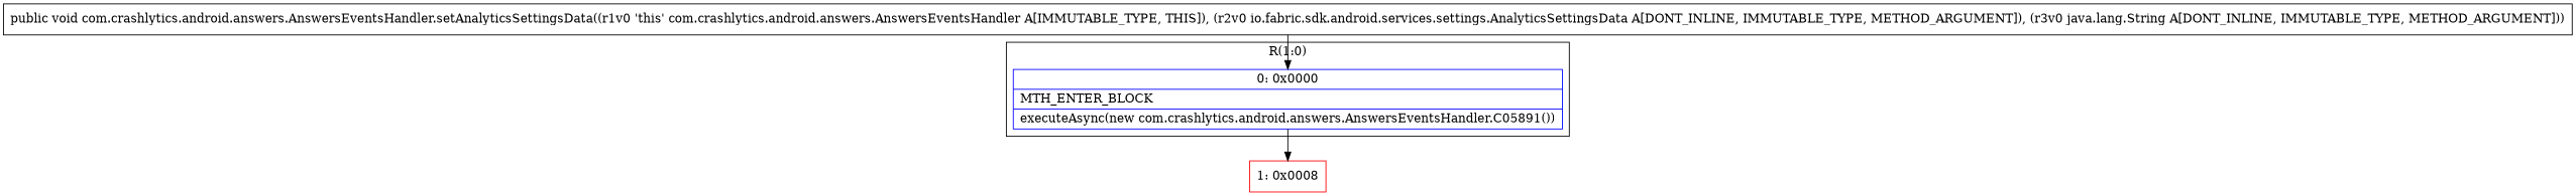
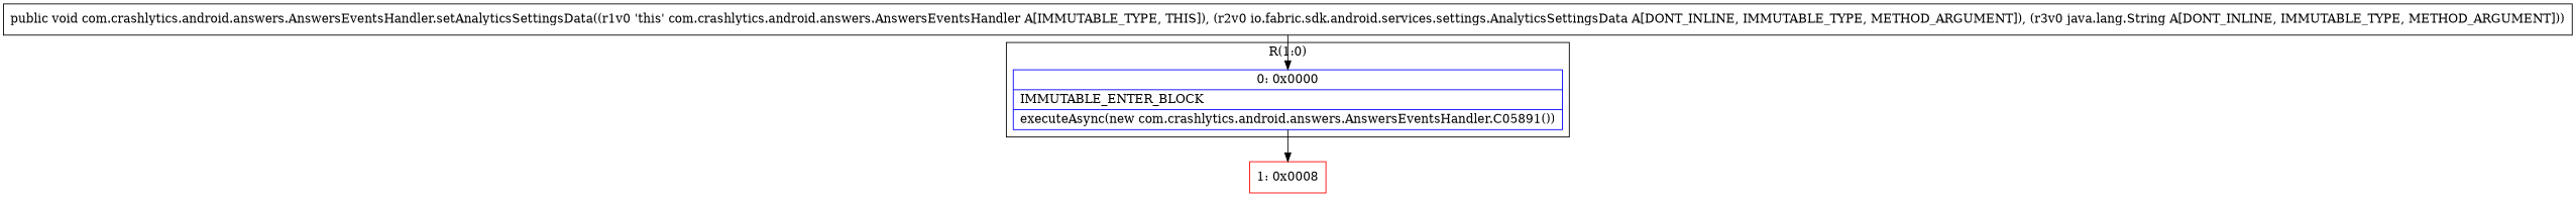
  digraph {
    node [shape=record]
-   n1 [color=blue label="{0\:\ 0x0000|MTH_ENTER_BLOCK\l|executeAsync(new com.crashlytics.android.answers.AnswersEventsHandler.C05891())\l}"]
+   n1 [color=blue label="{0\:\ 0x0000|IMMUTABLE_ENTER_BLOCK\l|executeAsync(new com.crashlytics.android.answers.AnswersEventsHandler.C05891())\l}"]
    n2 [color=red label="{1\:\ 0x0008}"]
    n3 [label="{public void com.crashlytics.android.answers.AnswersEventsHandler.setAnalyticsSettingsData((r1v0 'this' com.crashlytics.android.answers.AnswersEventsHandler A[IMMUTABLE_TYPE, THIS]), (r2v0 io.fabric.sdk.android.services.settings.AnalyticsSettingsData A[DONT_INLINE, IMMUTABLE_TYPE, METHOD_ARGUMENT]), (r3v0 java.lang.String A[DONT_INLINE, IMMUTABLE_TYPE, METHOD_ARGUMENT])) }"]
    subgraph cluster_1 {
      label="R(1:0)"
      n1
    }
    n1 -> n2
    n3 -> n1
  }
